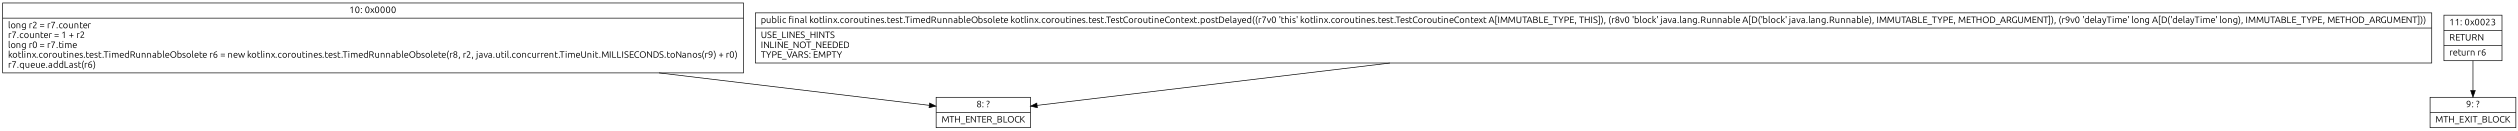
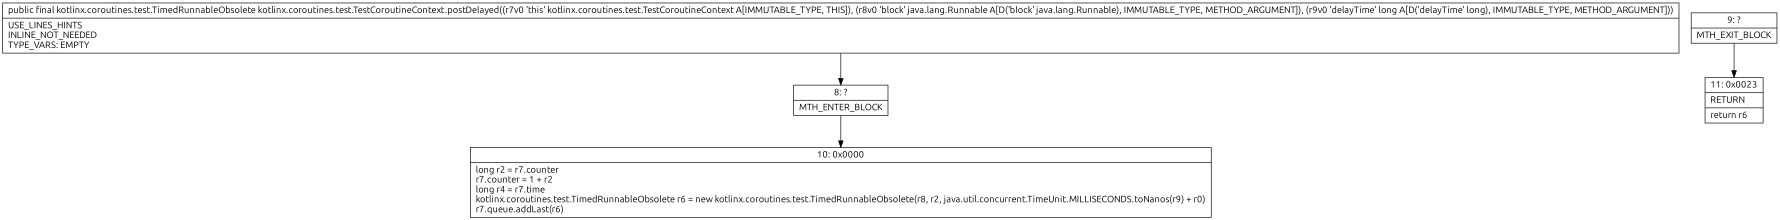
  digraph {
    fontname=Ubuntu
    node [fontname=Ubuntu shape=record]
    edge [fontname=Ubuntu]
    n1 [label="{8\:\ ?|MTH_ENTER_BLOCK\l}"]
-   n2 [label="{10\:\ 0x0000|long r2 = r7.counter\lr7.counter = 1 + r2\llong r0 = r7.time\lkotlinx.coroutines.test.TimedRunnableObsolete r6 = new kotlinx.coroutines.test.TimedRunnableObsolete(r8, r2, java.util.concurrent.TimeUnit.MILLISECONDS.toNanos(r9) + r0)\lr7.queue.addLast(r6)\l}"]
+   n2 [label="{10\:\ 0x0000|long r2 = r7.counter\lr7.counter = 1 + r2\llong r4 = r7.time\lkotlinx.coroutines.test.TimedRunnableObsolete r6 = new kotlinx.coroutines.test.TimedRunnableObsolete(r8, r2, java.util.concurrent.TimeUnit.MILLISECONDS.toNanos(r9) + r0)\lr7.queue.addLast(r6)\l}"]
    n3 [label="{11\:\ 0x0023|RETURN\l|return r6\l}"]
    n4 [label="{9\:\ ?|MTH_EXIT_BLOCK\l}"]
    n5 [label="{public final kotlinx.coroutines.test.TimedRunnableObsolete kotlinx.coroutines.test.TestCoroutineContext.postDelayed((r7v0 'this' kotlinx.coroutines.test.TestCoroutineContext A[IMMUTABLE_TYPE, THIS]), (r8v0 'block' java.lang.Runnable A[D('block' java.lang.Runnable), IMMUTABLE_TYPE, METHOD_ARGUMENT]), (r9v0 'delayTime' long A[D('delayTime' long), IMMUTABLE_TYPE, METHOD_ARGUMENT]))  | USE_LINES_HINTS\lINLINE_NOT_NEEDED\lTYPE_VARS: EMPTY\l}"]
-   n2 -> n1
-   n3 -> n4
+   n1 -> n2
+   n4 -> n3
    n5 -> n1
  }
